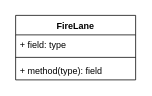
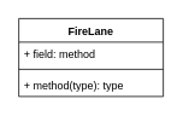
  <mxCell id="0" />
  <mxCell id="1" parent="0" />
  <mxCell id="2" value="FireLane" style="swimlane;fontStyle=1;align=center;verticalAlign=top;childLayout=stackLayout;horizontal=1;startSize=26;horizontalStack=0;resizeParent=1;resizeParentMax=0;resizeLast=0;collapsible=1;marginBottom=0;whiteSpace=wrap;html=1;" vertex="1" parent="1"><mxGeometry x="20" y="20" width="160" height="86" as="geometry" /></mxCell>
- <mxCell id="3" value="+ field: type" style="text;strokeColor=none;fillColor=none;align=left;verticalAlign=top;spacingLeft=4;spacingRight=4;overflow=hidden;rotatable=0;points=[[0,0.5],[1,0.5]];portConstraint=eastwest;whiteSpace=wrap;html=1;" vertex="1" parent="2"><mxGeometry y="26" width="160" height="26" as="geometry" /></mxCell>
+ <mxCell id="3" value="+ field: method" style="text;strokeColor=none;fillColor=none;align=left;verticalAlign=top;spacingLeft=4;spacingRight=4;overflow=hidden;rotatable=0;points=[[0,0.5],[1,0.5]];portConstraint=eastwest;whiteSpace=wrap;html=1;" vertex="1" parent="2"><mxGeometry y="26" width="160" height="26" as="geometry" /></mxCell>
  <mxCell id="4" value="" style="line;strokeWidth=1;fillColor=none;align=left;verticalAlign=middle;spacingTop=-1;spacingLeft=3;spacingRight=3;rotatable=0;labelPosition=right;points=[];portConstraint=eastwest;strokeColor=inherit;" vertex="1" parent="2"><mxGeometry y="52" width="160" height="8" as="geometry" /></mxCell>
- <mxCell id="5" value="+ method(type): field" style="text;strokeColor=none;fillColor=none;align=left;verticalAlign=top;spacingLeft=4;spacingRight=4;overflow=hidden;rotatable=0;points=[[0,0.5],[1,0.5]];portConstraint=eastwest;whiteSpace=wrap;html=1;" vertex="1" parent="2"><mxGeometry y="60" width="160" height="26" as="geometry" /></mxCell>
+ <mxCell id="5" value="+ method(type): type" style="text;strokeColor=none;fillColor=none;align=left;verticalAlign=top;spacingLeft=4;spacingRight=4;overflow=hidden;rotatable=0;points=[[0,0.5],[1,0.5]];portConstraint=eastwest;whiteSpace=wrap;html=1;" vertex="1" parent="2"><mxGeometry y="60" width="160" height="26" as="geometry" /></mxCell>
